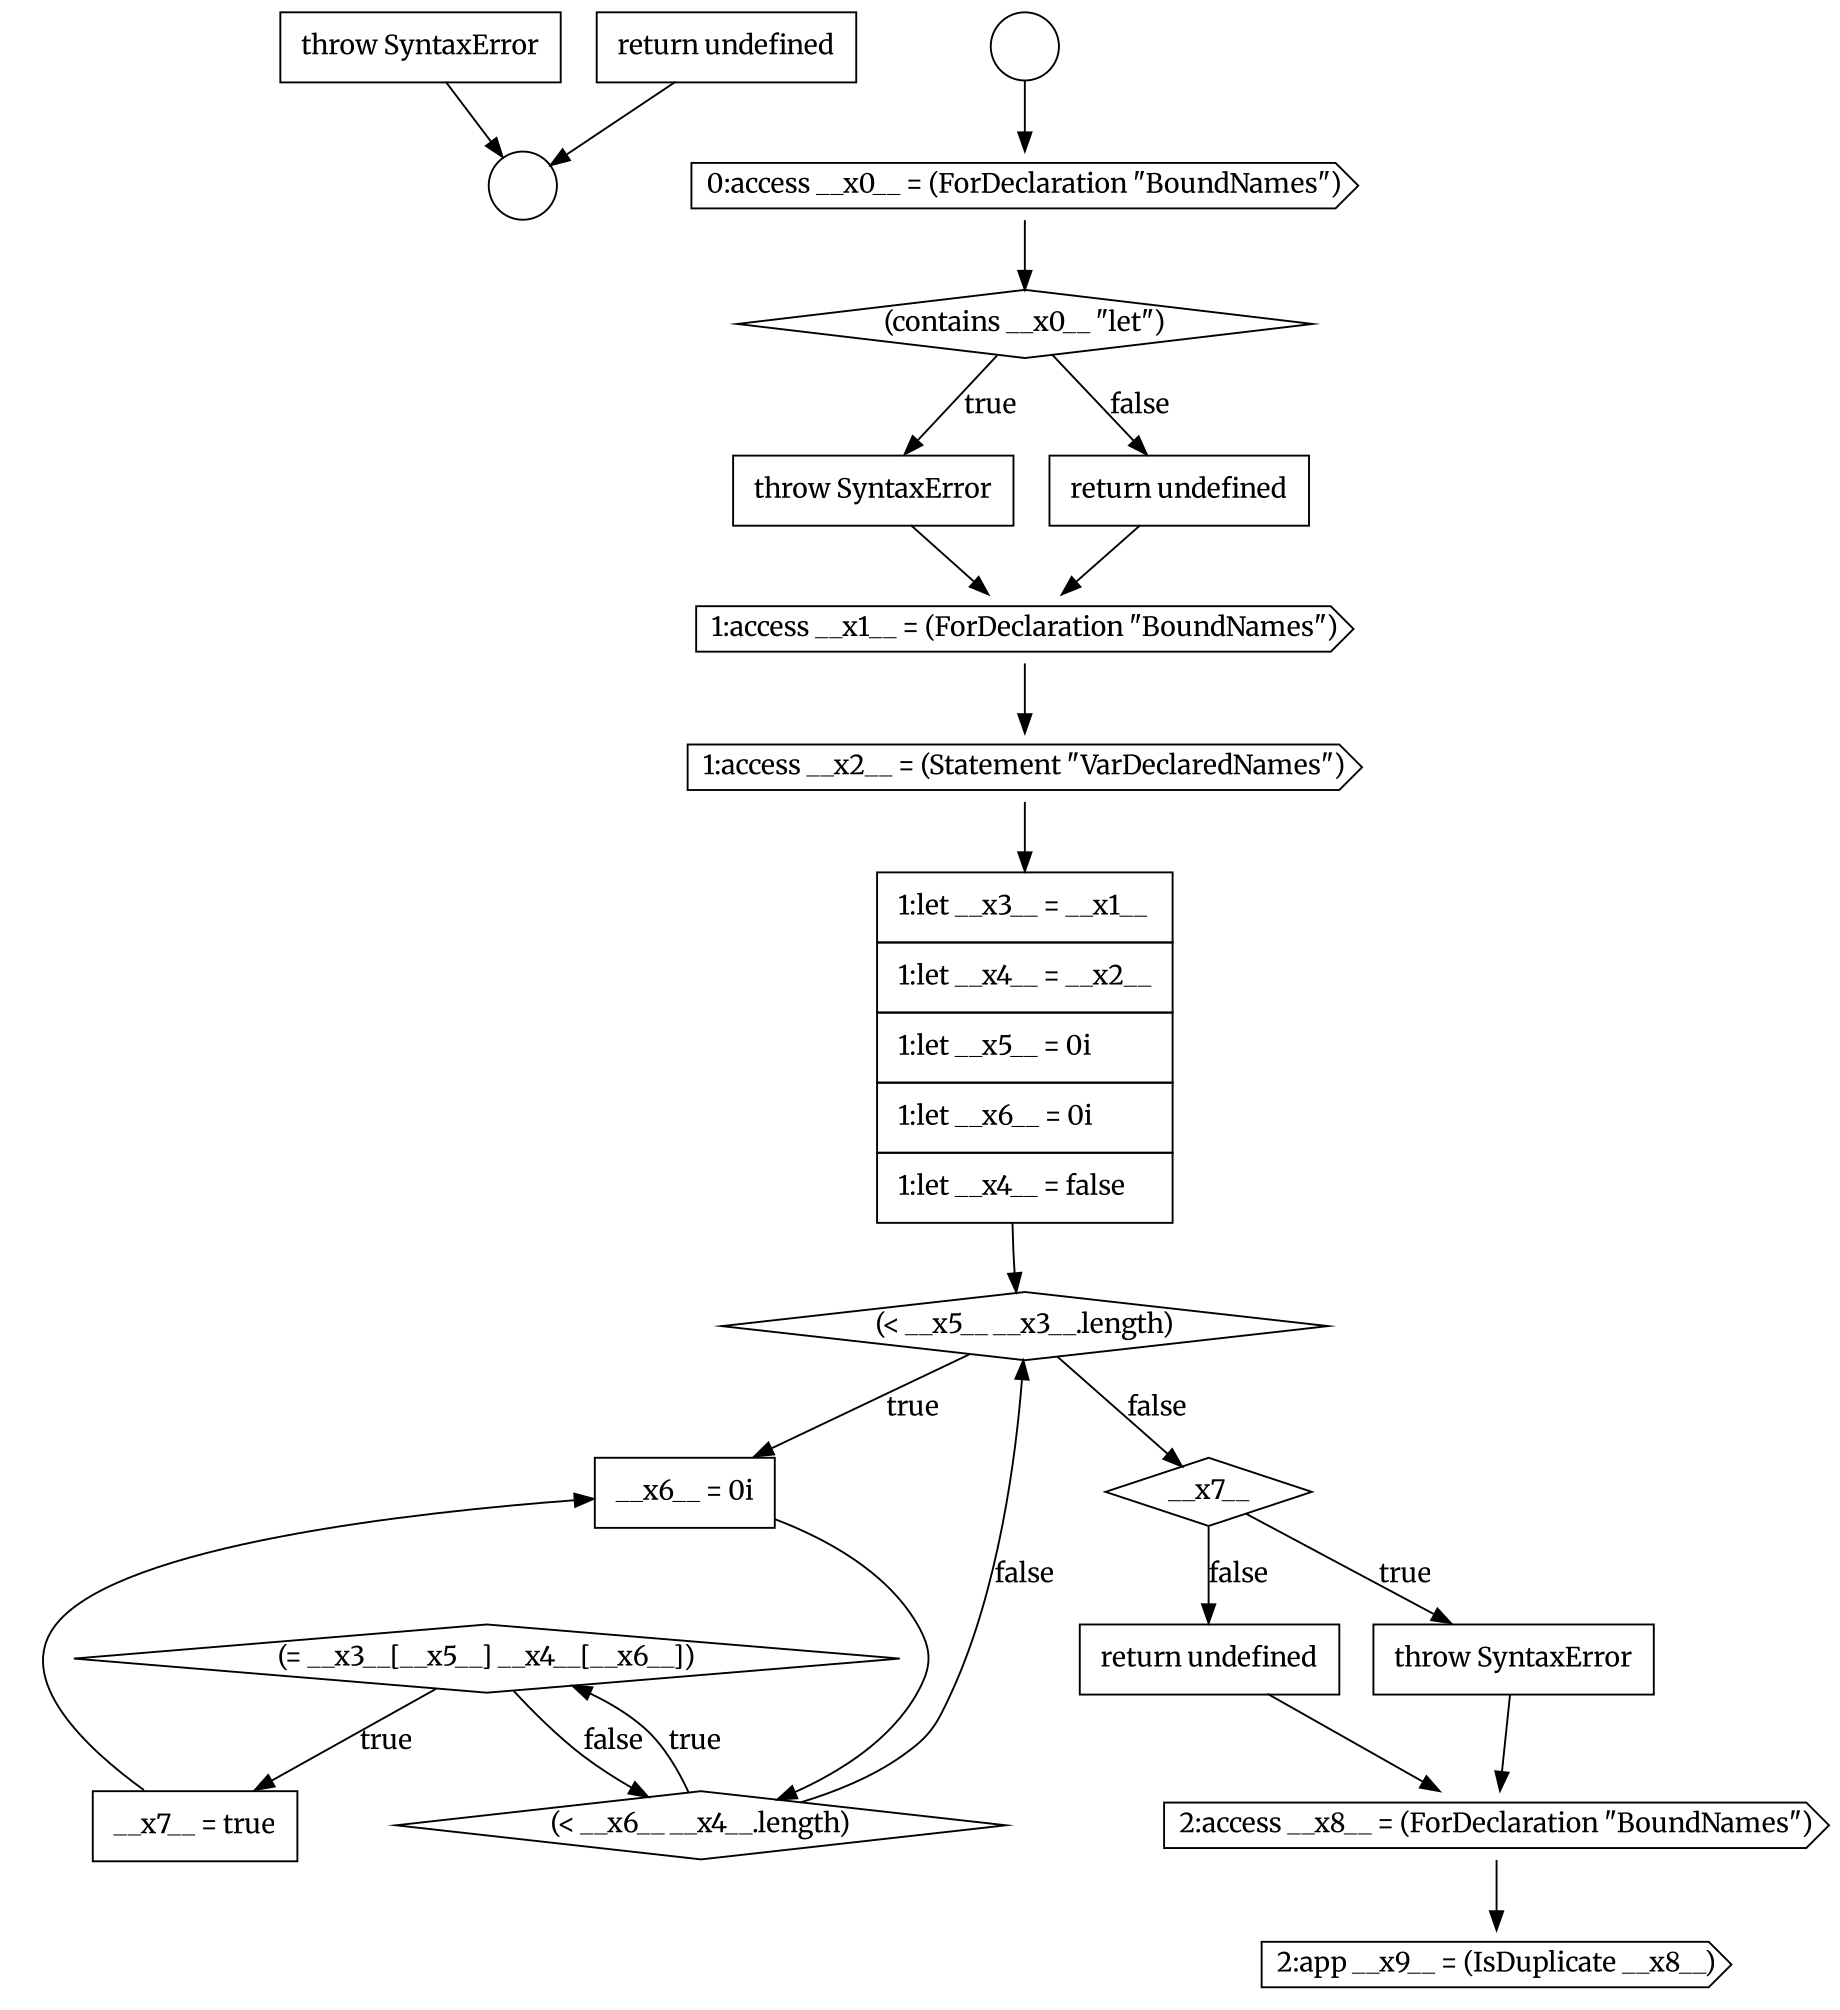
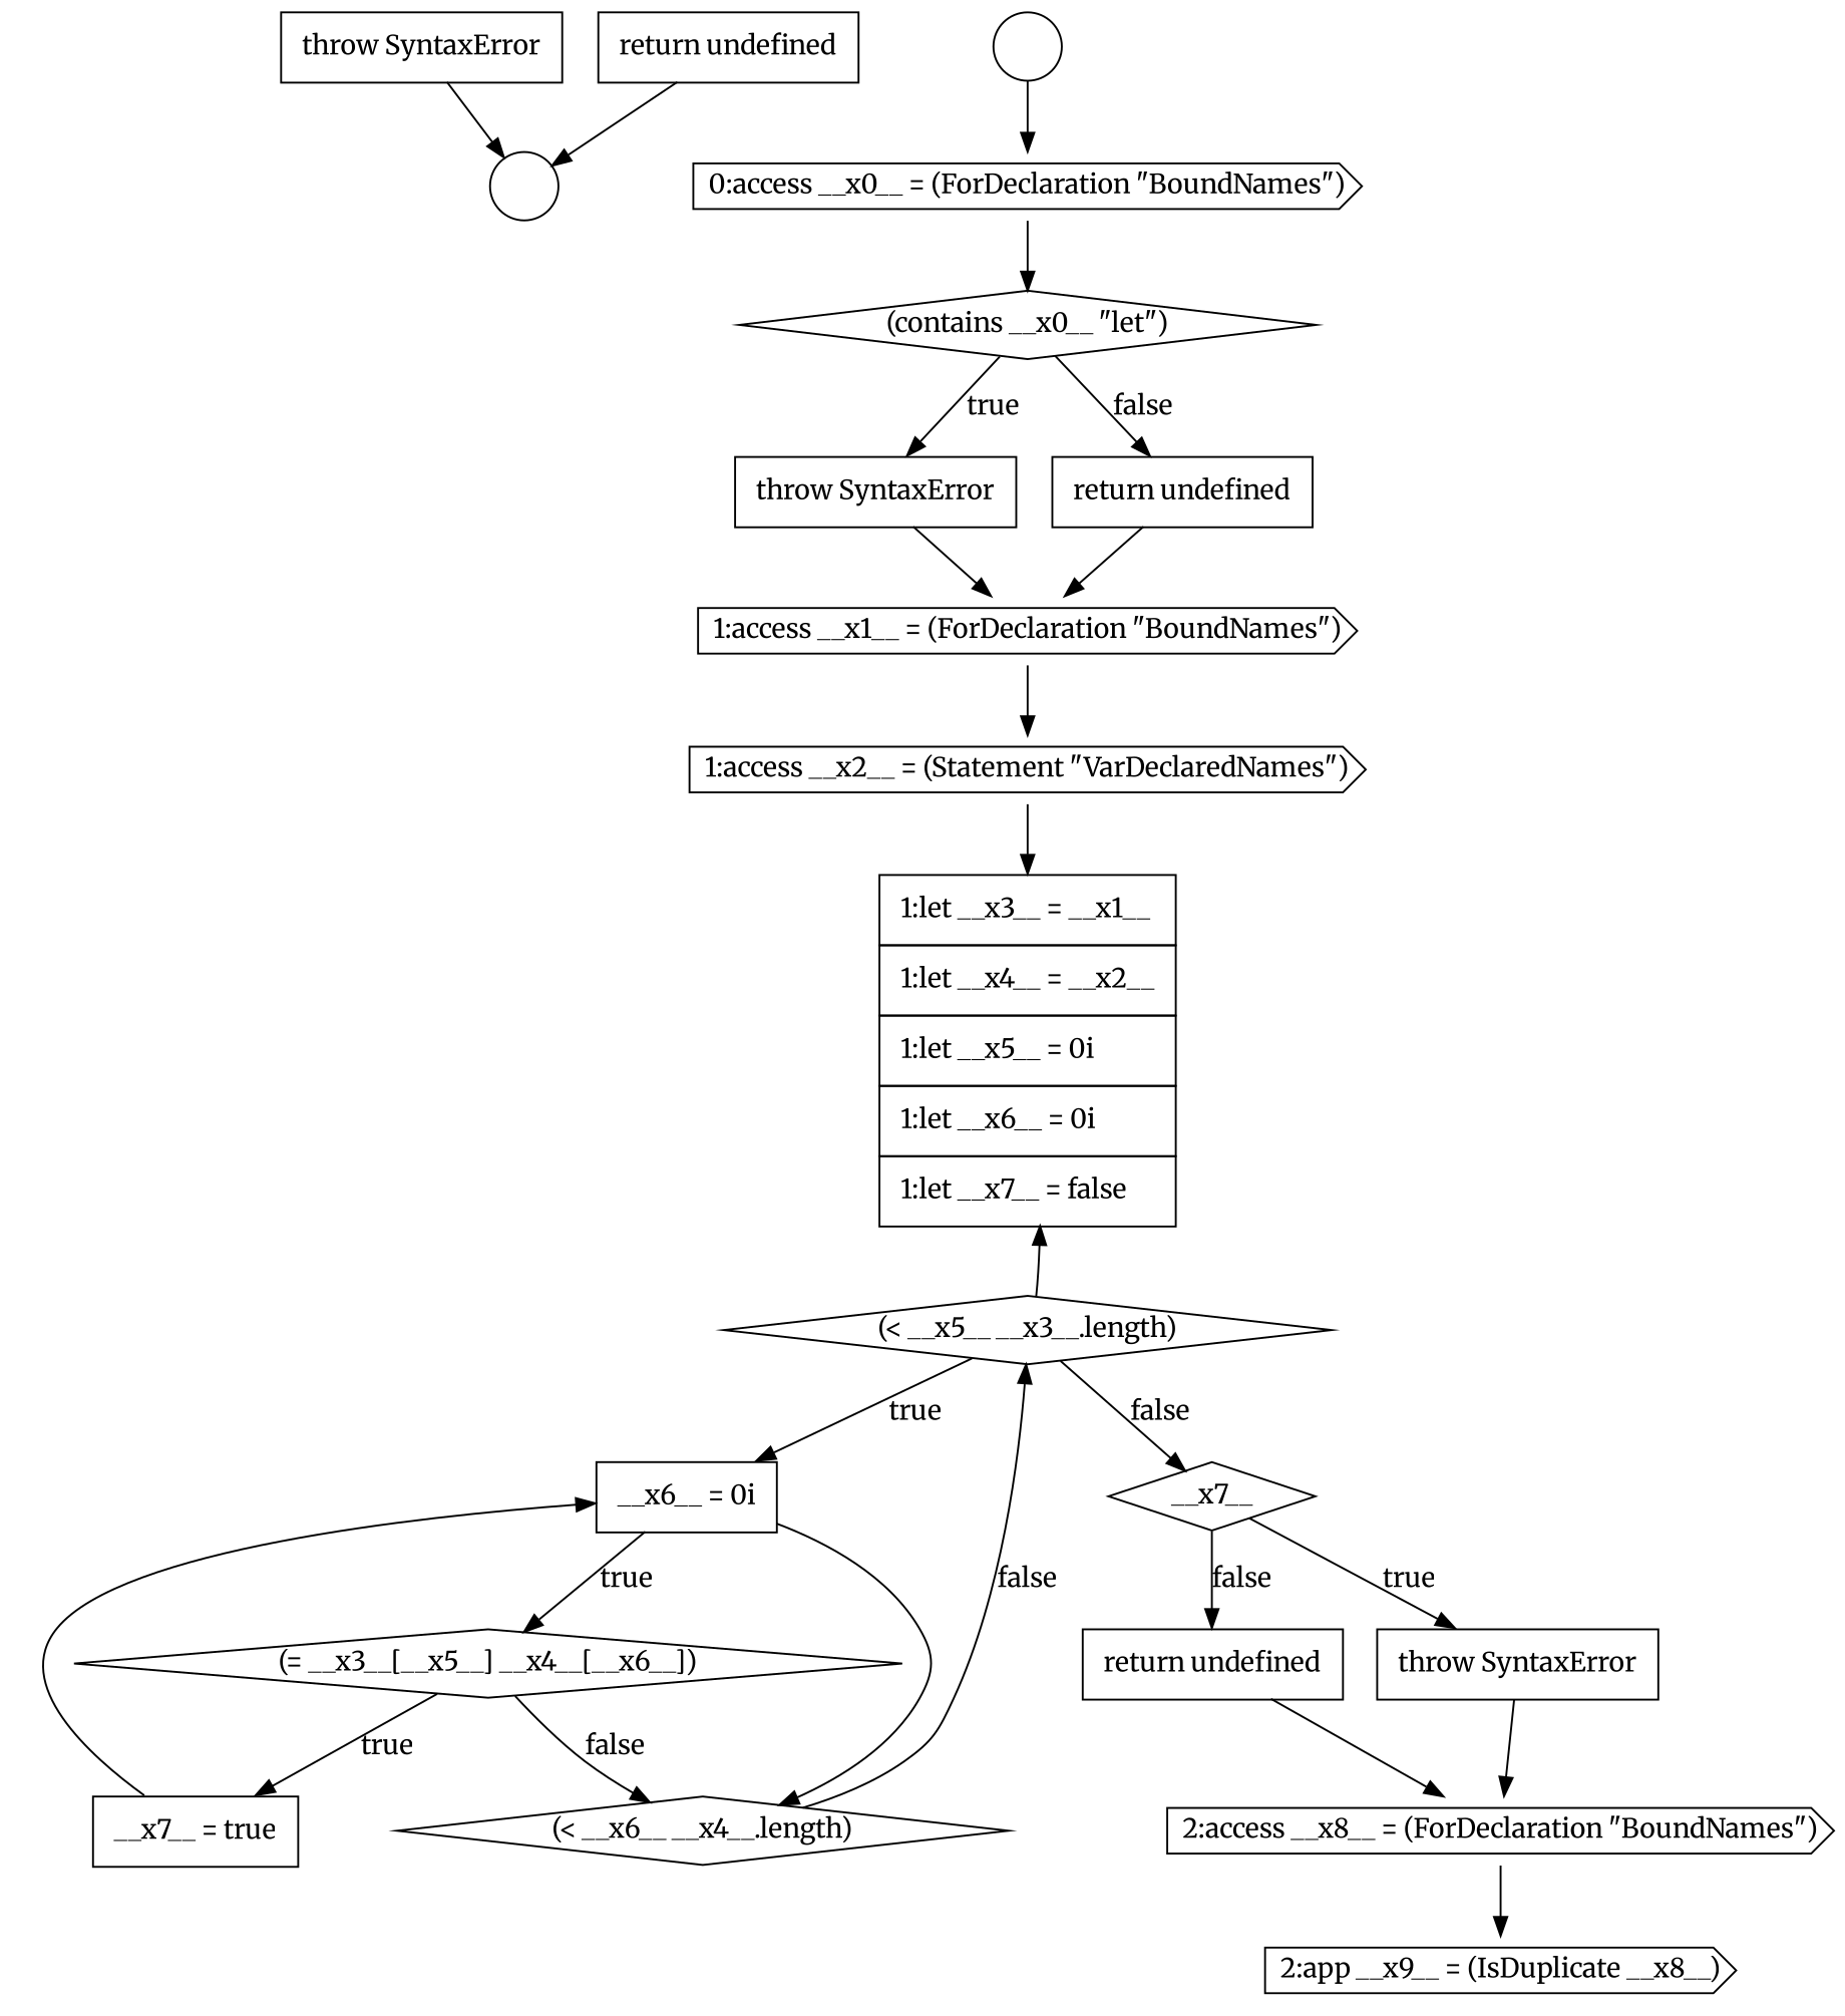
  digraph {
    fontname=Merriweather
    node [color=black fillcolor=white fontname=Merriweather shape=none style=filled]
    edge [color=black fontname=Merriweather]
    n1 [label=" " shape=circle]
    n2 [label=<<font color="black">(contains __x0__ &quot;let&quot;)</font>> shape=diamond]
    n3 [label=<<font color="black">     <table border="0" cellborder="1" cellspacing="0" cellpadding="10">       <tr><td align="left">throw SyntaxError</td></tr>     </table>   </font>> margin=0]
    n4 [label=<<font color="black">     <table border="0" cellborder="1" cellspacing="0" cellpadding="10">       <tr><td align="left">return undefined</td></tr>     </table>   </font>> margin=0]
    n5 [label=<<font color="black">1:access __x1__ = (ForDeclaration &quot;BoundNames&quot;)</font>> shape=cds]
    n6 [label=<<font color="black">(= __x3__[__x5__] __x4__[__x6__])</font>> shape=diamond]
    n7 [label=<<font color="black">(&lt; __x6__ __x4__.length)</font>> shape=diamond]
    n8 [label=<<font color="black">     <table border="0" cellborder="1" cellspacing="0" cellpadding="10">       <tr><td align="left">__x7__ = true</td></tr>     </table>   </font>> margin=0]
    n9 [label=<<font color="black">(&lt; __x5__ __x3__.length)</font>> shape=diamond]
    n10 [label=<<font color="black">     <table border="0" cellborder="1" cellspacing="0" cellpadding="10">       <tr><td align="left">__x6__ = 0i</td></tr>     </table>   </font>> margin=0]
    n11 [label=<<font color="black">2:app __x9__ = (IsDuplicate __x8__)</font>> shape=cds]
    n12 [label=<<font color="black">     <table border="0" cellborder="1" cellspacing="0" cellpadding="10">       <tr><td align="left">throw SyntaxError</td></tr>     </table>   </font>> margin=0]
    n13 [label=<<font color="black">__x7__</font>> shape=diamond]
    n14 [label=<<font color="black">     <table border="0" cellborder="1" cellspacing="0" cellpadding="10">       <tr><td align="left">return undefined</td></tr>     </table>   </font>> margin=0]
    n15 [label=<<font color="black">     <table border="0" cellborder="1" cellspacing="0" cellpadding="10">       <tr><td align="left">throw SyntaxError</td></tr>     </table>   </font>> margin=0]
    n16 [label=<<font color="black">2:access __x8__ = (ForDeclaration &quot;BoundNames&quot;)</font>> shape=cds]
    n17 [label=<<font color="black">1:access __x2__ = (Statement &quot;VarDeclaredNames&quot;)</font>> shape=cds]
    n18 [label=" " shape=circle]
    n19 [label=<<font color="black">0:access __x0__ = (ForDeclaration &quot;BoundNames&quot;)</font>> shape=cds]
    n20 [label=<<font color="black">     <table border="0" cellborder="1" cellspacing="0" cellpadding="10">       <tr><td align="left">return undefined</td></tr>     </table>   </font>> margin=0]
-   n21 [label=<<font color="black">     <table border="0" cellborder="1" cellspacing="0" cellpadding="10">       <tr><td align="left">1:let __x3__ = __x1__</td></tr>       <tr><td align="left">1:let __x4__ = __x2__</td></tr>       <tr><td align="left">1:let __x5__ = 0i</td></tr>       <tr><td align="left">1:let __x6__ = 0i</td></tr>       <tr><td align="left">1:let __x4__ = false</td></tr>     </table>   </font>> margin=0]
+   n21 [label=<<font color="black">     <table border="0" cellborder="1" cellspacing="0" cellpadding="10">       <tr><td align="left">1:let __x3__ = __x1__</td></tr>       <tr><td align="left">1:let __x4__ = __x2__</td></tr>       <tr><td align="left">1:let __x5__ = 0i</td></tr>       <tr><td align="left">1:let __x6__ = 0i</td></tr>       <tr><td align="left">1:let __x7__ = false</td></tr>     </table>   </font>> margin=0]
    n2 -> n3 [label=<<font color="black">true</font>>]
    n2 -> n4 [label=<<font color="black">false</font>>]
    n3 -> n5
    n4 -> n5
    n5 -> n17
    n6 -> n7 [label=<<font color="black">false</font>>]
    n6 -> n8 [label=<<font color="black">true</font>>]
-   n7 -> n6 [label=<<font color="black">true</font>>]
+   n10 -> n6 [label=<<font color="black">true</font>>]
    n7 -> n9 [label=<<font color="black">false</font>>]
    n8 -> n10
    n9 -> n10 [label=<<font color="black">true</font>>]
    n9 -> n13 [label=<<font color="black">false</font>>]
    n10 -> n7
    n12 -> n1
    n13 -> n14 [label=<<font color="black">false</font>>]
    n13 -> n15 [label=<<font color="black">true</font>>]
    n14 -> n16
    n15 -> n16
    n16 -> n11
    n17 -> n21
    n18 -> n19
    n19 -> n2
    n20 -> n1
-   n21 -> n9
+   n9 -> n21
  }
